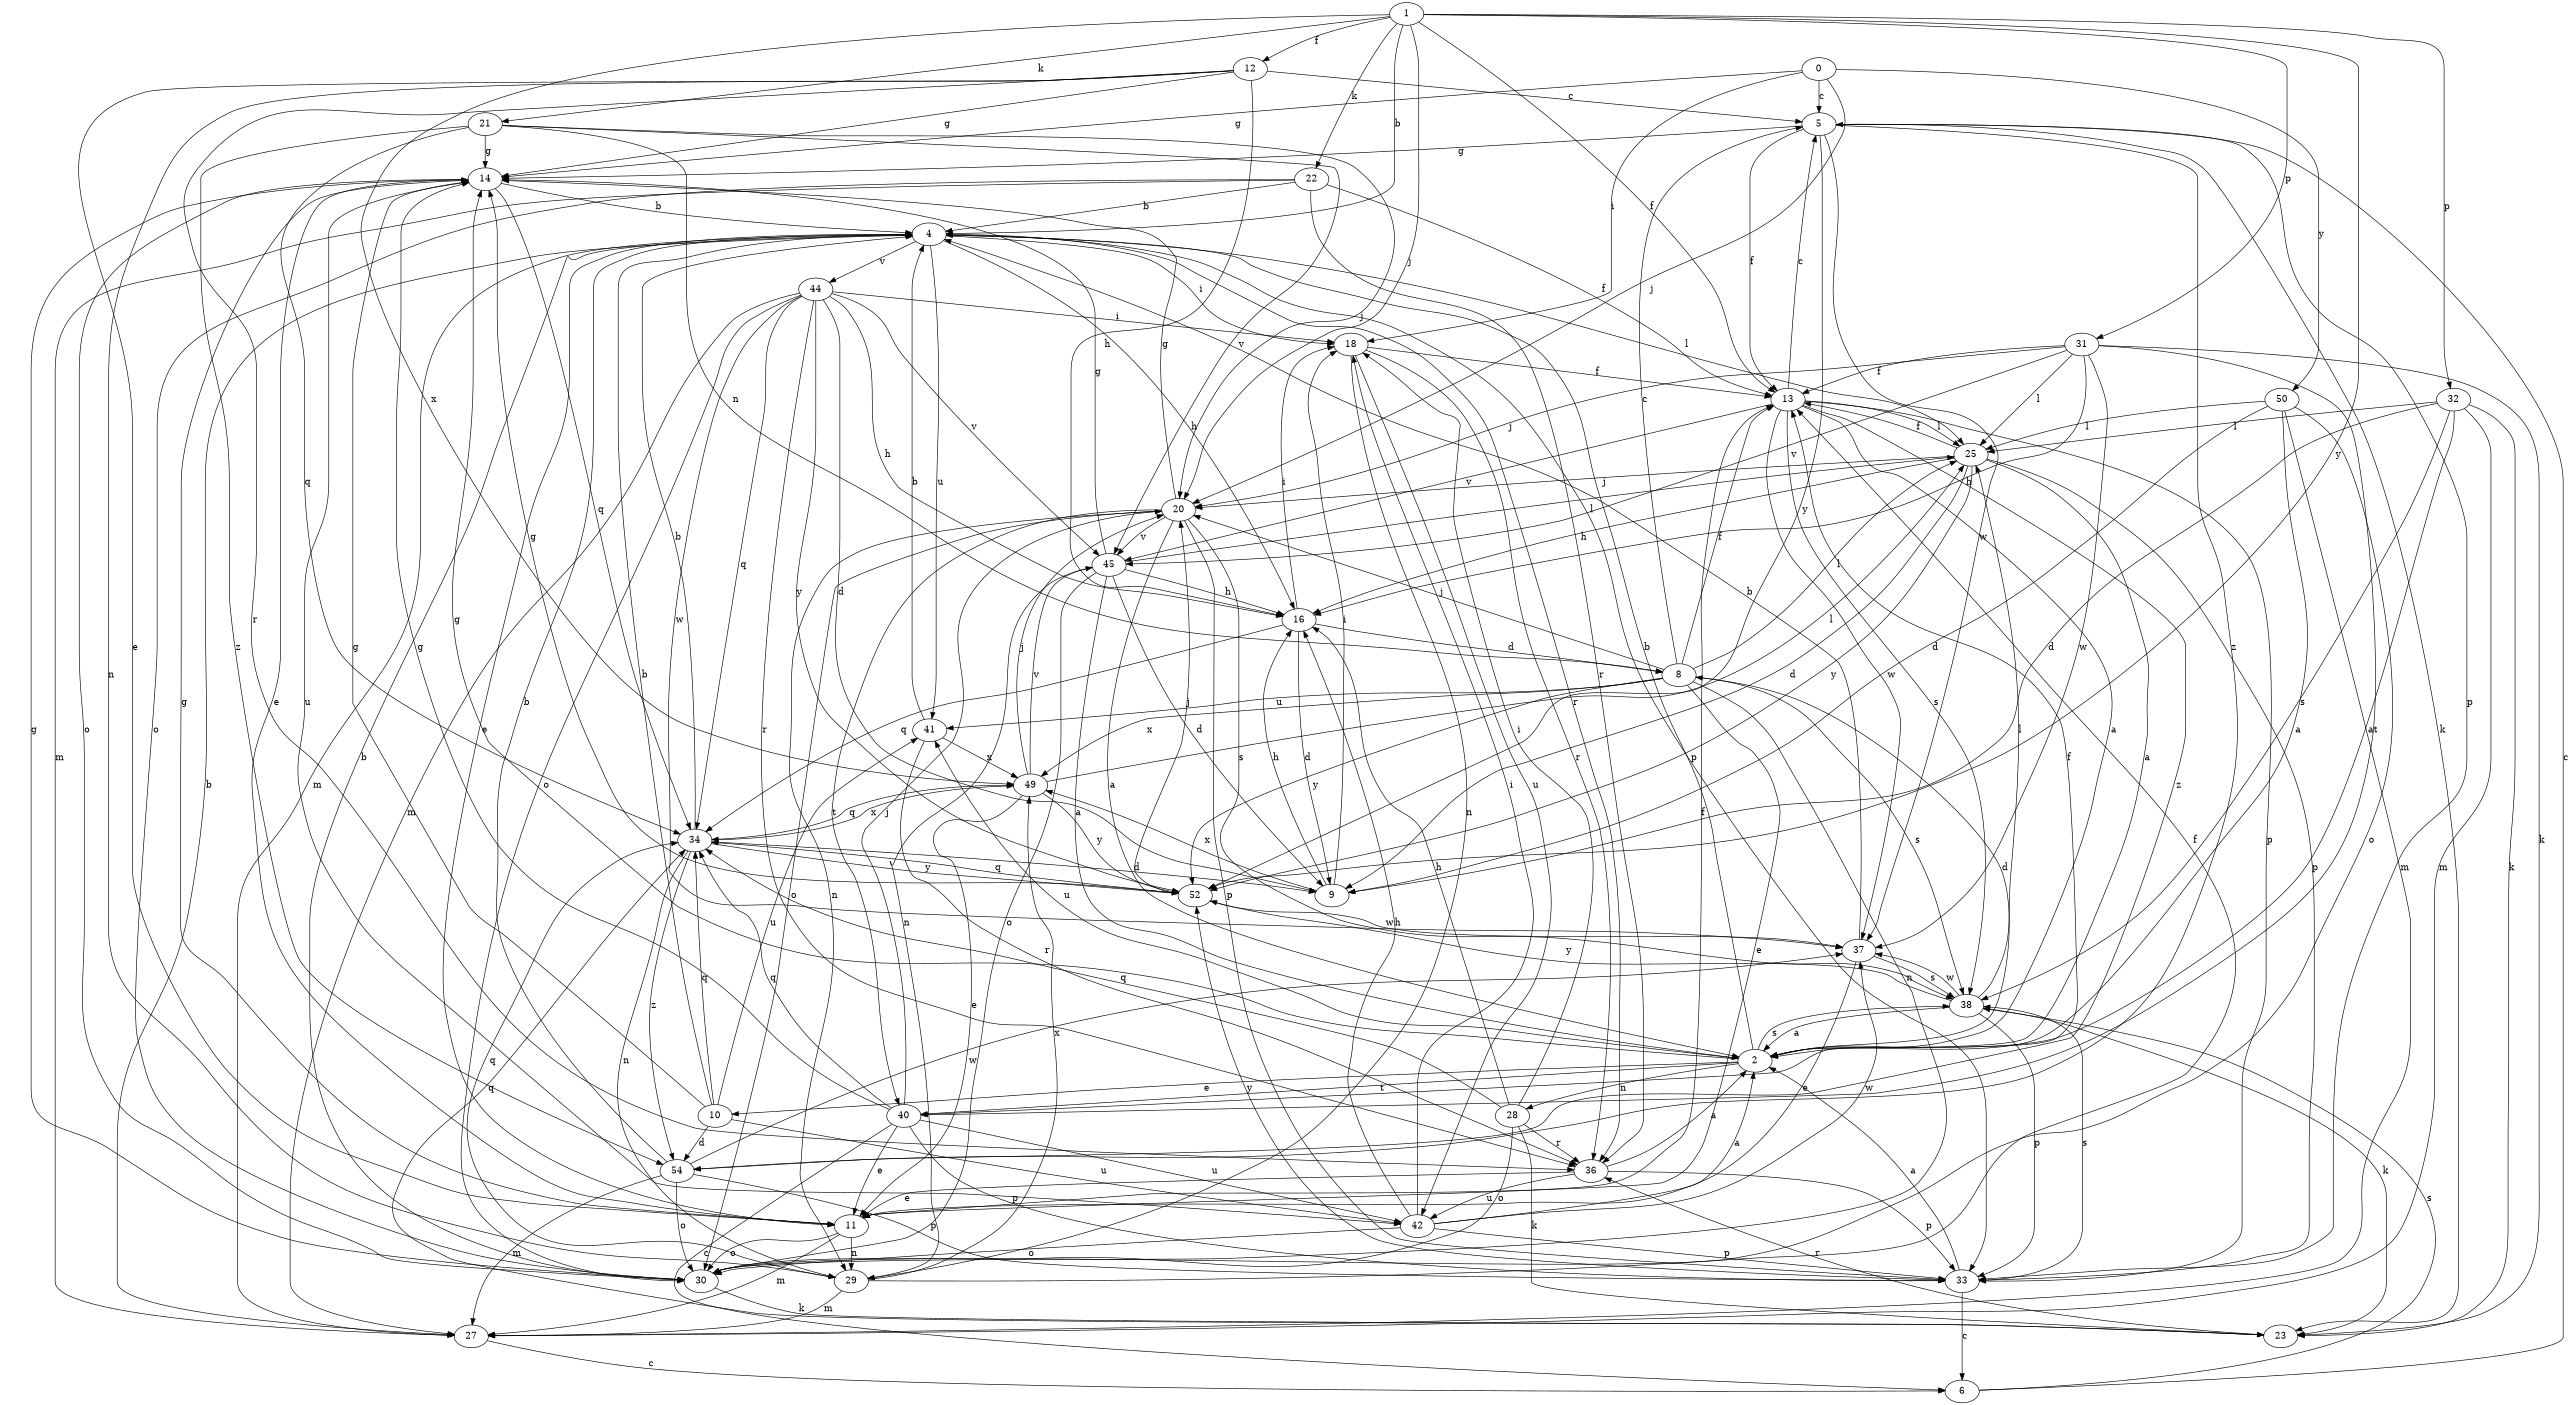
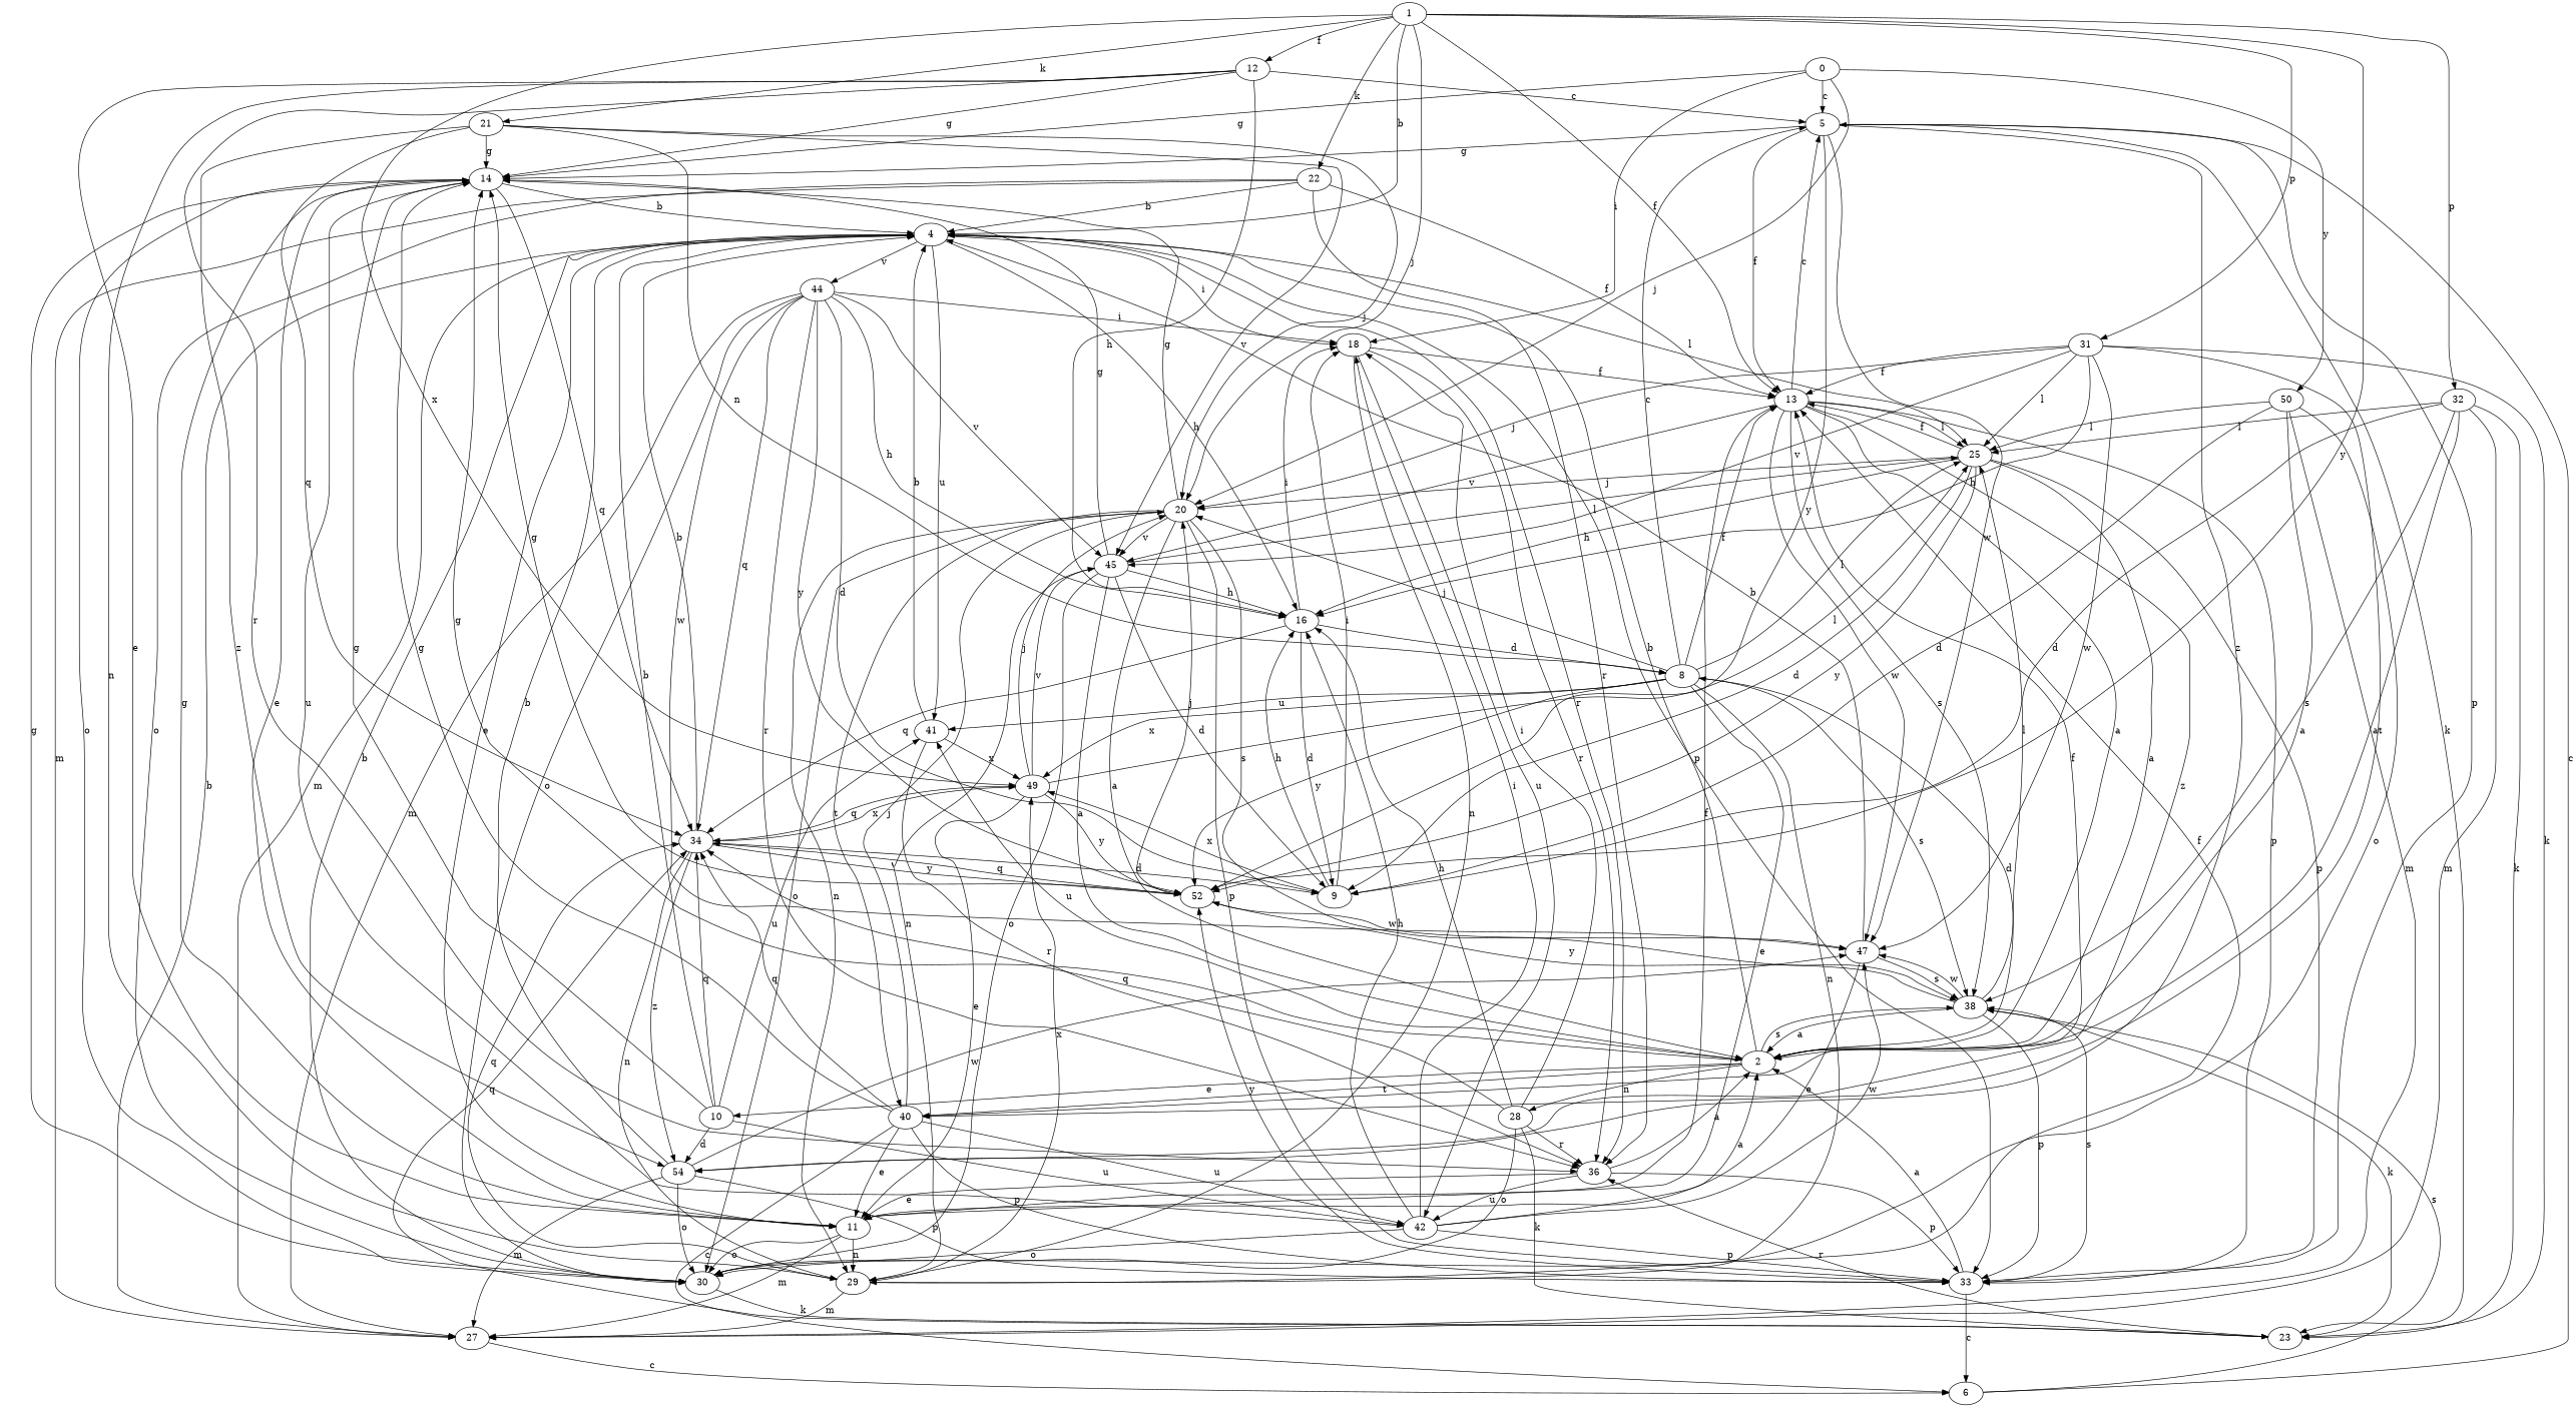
  strict digraph {
    0
    5
    14
    18
    20
    50
    13
    52
    33
    23
-   47 [label=37]
+   47
    54
    4
    11
    34
    42
    30
    36
    29
    2
    38
    40
    45
    25
    27
    9
    1
    12
    21
    22
    31
    32
    49
    41
    16
    44
    8
    10
    28
    6
    0 -> 5 [label=c]
    0 -> 14 [label=g]
    0 -> 18 [label=i]
    0 -> 20 [label=j]
    0 -> 50 [label=y]
    5 -> 14 [label=g]
    5 -> 13 [label=f]
    5 -> 52 [label=y]
    5 -> 33 [label=p]
    5 -> 23 [label=k]
    5 -> 47 [label=w]
    5 -> 54 [label=z]
    14 -> 4 [label=b]
    14 -> 11 [label=e]
    14 -> 34 [label=q]
    14 -> 42 [label=u]
    14 -> 30 [label=o]
    18 -> 13 [label=f]
    18 -> 42 [label=u]
    18 -> 36 [label=r]
    18 -> 29 [label=n]
    20 -> 14 [label=g]
    20 -> 33 [label=p]
    20 -> 30 [label=o]
    20 -> 29 [label=n]
    20 -> 2 [label=a]
    20 -> 38 [label=s]
    20 -> 40 [label=t]
    20 -> 45 [label=v]
    50 -> 30 [label=o]
    50 -> 2 [label=a]
    50 -> 25 [label=l]
    50 -> 27 [label=m]
    50 -> 9 [label=d]
    13 -> 5 [label=c]
    13 -> 33 [label=p]
    13 -> 47 [label=w]
    13 -> 54 [label=z]
    13 -> 2 [label=a]
    13 -> 38 [label=s]
    13 -> 45 [label=v]
    13 -> 25 [label=l]
    52 -> 14 [label=g]
    52 -> 20 [label=j]
    52 -> 47 [label=w]
    52 -> 34 [label=q]
    33 -> 52 [label=y]
    33 -> 2 [label=a]
    33 -> 38 [label=s]
    33 -> 6 [label=c]
    23 -> 34 [label=q]
    23 -> 36 [label=r]
    47 -> 4 [label=b]
    47 -> 11 [label=e]
    47 -> 38 [label=s]
    54 -> 33 [label=p]
    54 -> 47 [label=w]
    54 -> 4 [label=b]
    54 -> 30 [label=o]
    54 -> 27 [label=m]
    4 -> 18 [label=i]
    4 -> 33 [label=p]
    4 -> 11 [label=e]
    4 -> 36 [label=r]
    4 -> 25 [label=l]
    4 -> 27 [label=m]
    4 -> 41 [label=u]
    4 -> 16 [label=h]
    4 -> 44 [label=v]
    11 -> 14 [label=g]
    11 -> 13 [label=f]
    11 -> 30 [label=o]
    11 -> 29 [label=n]
    11 -> 27 [label=m]
    34 -> 52 [label=y]
    34 -> 54 [label=z]
    34 -> 4 [label=b]
    34 -> 29 [label=n]
    34 -> 9 [label=d]
    34 -> 49 [label=x]
    42 -> 18 [label=i]
    42 -> 33 [label=p]
    42 -> 47 [label=w]
    42 -> 30 [label=o]
    42 -> 2 [label=a]
    42 -> 16 [label=h]
    30 -> 14 [label=g]
    30 -> 23 [label=k]
    30 -> 4 [label=b]
    36 -> 33 [label=p]
    36 -> 11 [label=e]
    36 -> 42 [label=u]
    36 -> 2 [label=a]
    29 -> 13 [label=f]
    29 -> 34 [label=q]
    29 -> 27 [label=m]
    29 -> 49 [label=x]
    2 -> 14 [label=g]
    2 -> 4 [label=b]
    2 -> 38 [label=s]
    2 -> 40 [label=t]
    2 -> 41 [label=u]
    2 -> 8 [label=d]
    2 -> 10 [label=e]
    2 -> 28 [label=n]
    38 -> 52 [label=y]
    38 -> 33 [label=p]
    38 -> 23 [label=k]
    38 -> 47 [label=w]
    38 -> 2 [label=a]
    38 -> 25 [label=l]
    40 -> 14 [label=g]
    40 -> 20 [label=j]
    40 -> 13 [label=f]
    40 -> 33 [label=p]
    40 -> 11 [label=e]
    40 -> 34 [label=q]
    40 -> 42 [label=u]
    40 -> 6 [label=c]
    45 -> 14 [label=g]
    45 -> 30 [label=o]
    45 -> 29 [label=n]
    45 -> 2 [label=a]
    45 -> 25 [label=l]
    45 -> 9 [label=d]
    45 -> 16 [label=h]
    25 -> 20 [label=j]
    25 -> 13 [label=f]
    25 -> 52 [label=y]
    25 -> 33 [label=p]
    25 -> 2 [label=a]
    25 -> 9 [label=d]
    25 -> 16 [label=h]
    27 -> 4 [label=b]
    27 -> 6 [label=c]
    9 -> 18 [label=i]
    9 -> 49 [label=x]
    9 -> 16 [label=h]
    1 -> 20 [label=j]
    1 -> 13 [label=f]
    1 -> 52 [label=y]
    1 -> 4 [label=b]
    1 -> 12 [label=f]
    1 -> 21 [label=k]
    1 -> 22 [label=k]
    1 -> 31 [label=p]
    1 -> 32 [label=p]
    1 -> 49 [label=x]
    12 -> 5 [label=c]
    12 -> 14 [label=g]
    12 -> 11 [label=e]
    12 -> 36 [label=r]
    12 -> 29 [label=n]
    12 -> 16 [label=h]
    21 -> 14 [label=g]
    21 -> 20 [label=j]
    21 -> 54 [label=z]
    21 -> 34 [label=q]
    21 -> 45 [label=v]
    21 -> 8 [label=n]
    22 -> 13 [label=f]
    22 -> 4 [label=b]
    22 -> 30 [label=o]
    22 -> 36 [label=r]
    22 -> 27 [label=m]
    31 -> 20 [label=j]
    31 -> 13 [label=f]
    31 -> 23 [label=k]
    31 -> 47 [label=w]
    31 -> 40 [label=t]
    31 -> 45 [label=v]
    31 -> 25 [label=l]
    31 -> 16 [label=h]
    32 -> 23 [label=k]
    32 -> 2 [label=a]
    32 -> 38 [label=s]
    32 -> 25 [label=l]
    32 -> 27 [label=m]
    32 -> 9 [label=d]
    49 -> 20 [label=j]
    49 -> 52 [label=y]
    49 -> 11 [label=e]
    49 -> 34 [label=q]
    49 -> 45 [label=v]
    49 -> 25 [label=l]
    41 -> 4 [label=b]
    41 -> 36 [label=r]
    41 -> 49 [label=x]
    16 -> 18 [label=i]
    16 -> 34 [label=q]
    16 -> 9 [label=d]
    16 -> 8 [label=d]
    44 -> 18 [label=i]
    44 -> 52 [label=y]
    44 -> 47 [label=w]
    44 -> 34 [label=q]
    44 -> 30 [label=o]
    44 -> 36 [label=r]
    44 -> 45 [label=v]
    44 -> 27 [label=m]
    44 -> 9 [label=d]
    44 -> 16 [label=h]
    8 -> 5 [label=c]
    8 -> 20 [label=j]
    8 -> 13 [label=f]
    8 -> 52 [label=y]
    8 -> 11 [label=e]
-   8 -> 30 [label=n]
+   8 -> 29 [label=n]
    8 -> 38 [label=s]
    8 -> 25 [label=l]
    8 -> 49 [label=x]
    8 -> 41 [label=u]
    10 -> 14 [label=g]
    10 -> 54 [label=d]
    10 -> 4 [label=b]
    10 -> 34 [label=q]
    10 -> 42 [label=u]
    10 -> 41 [label=u]
    28 -> 18 [label=i]
    28 -> 23 [label=k]
    28 -> 34 [label=q]
    28 -> 30 [label=o]
    28 -> 36 [label=r]
    28 -> 16 [label=h]
    6 -> 5 [label=c]
    6 -> 38 [label=s]
  }
